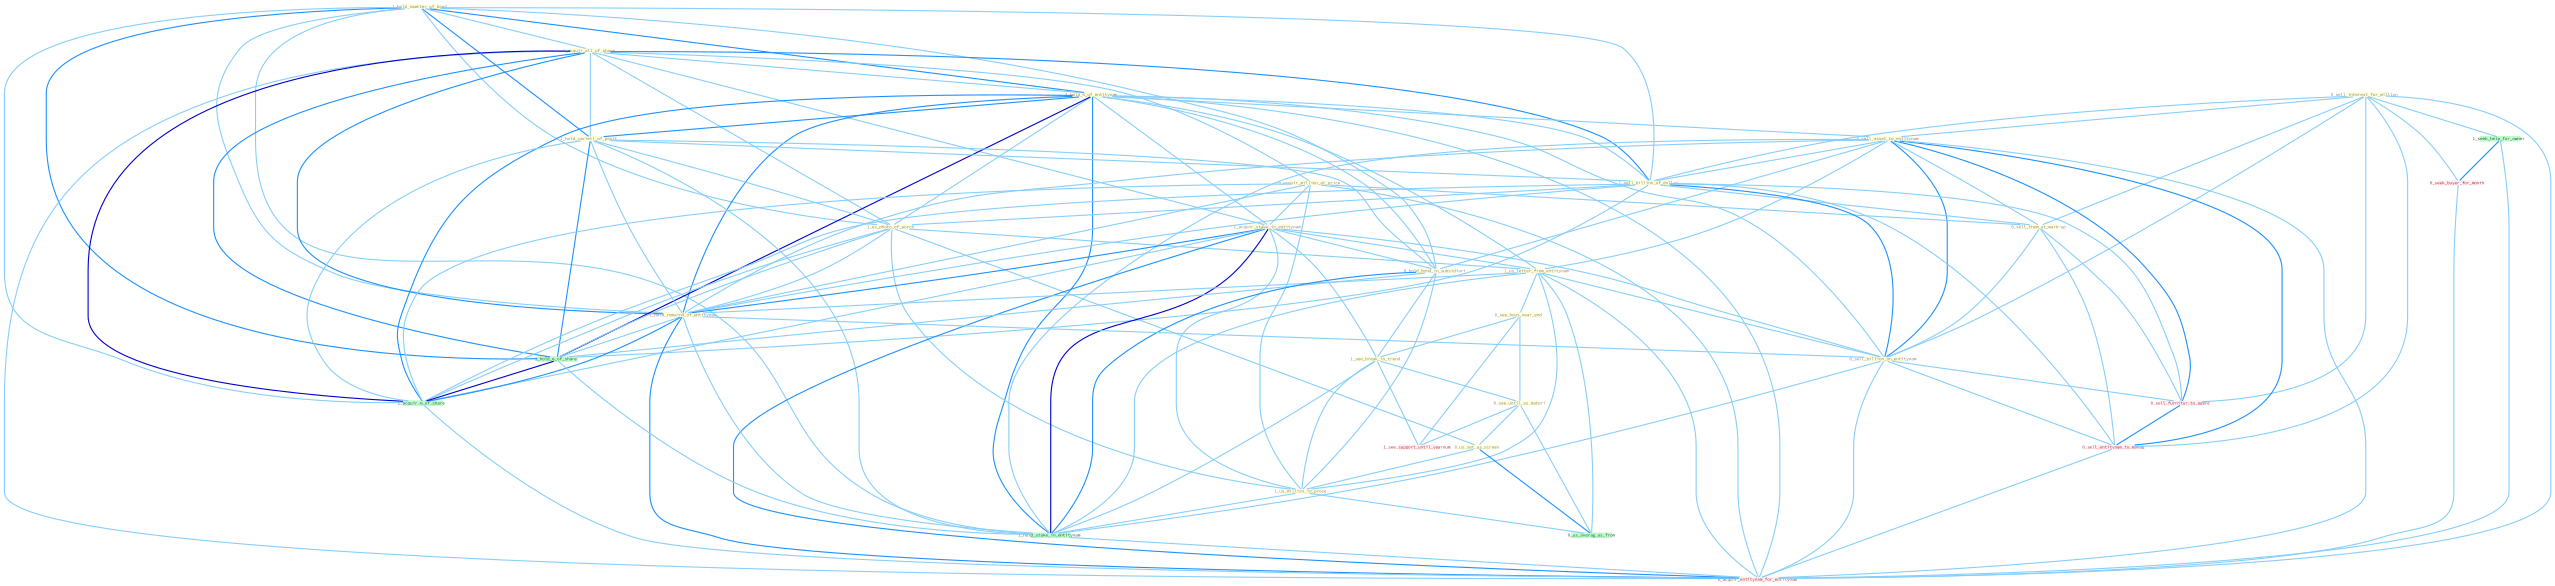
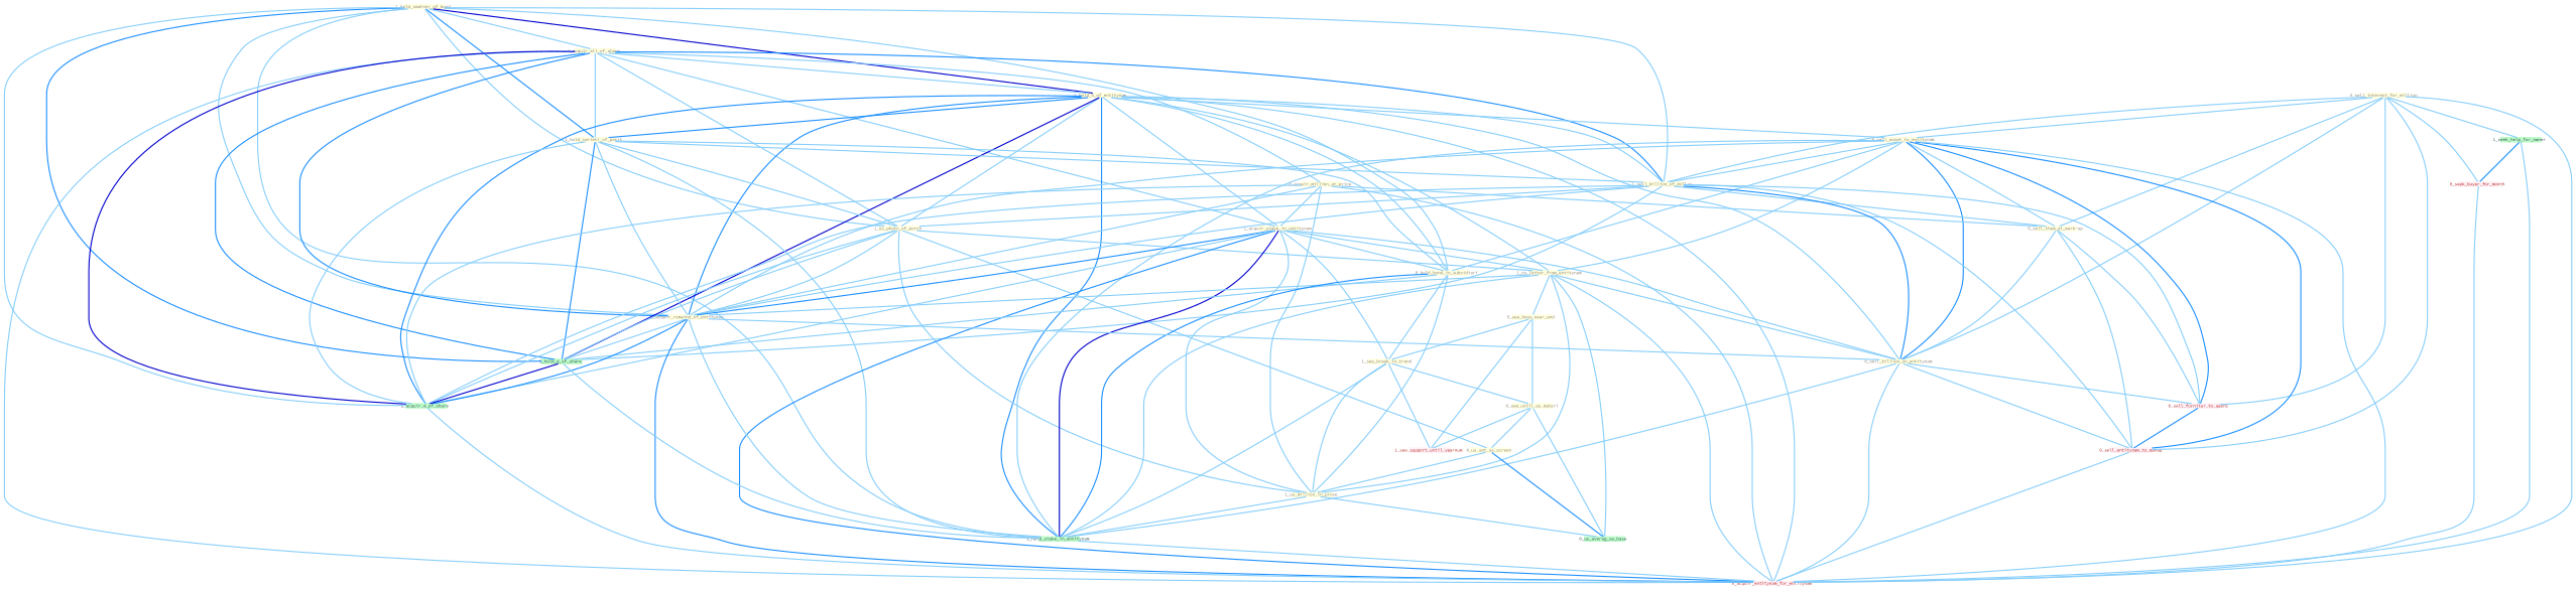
  graph {
    fontname="Source Code Pro"
    node [color="#ffffe0" fixedsize=true fontcolor="#8b7d6b" fontname="Source Code Pro" fontsize=4 shape=polygon style=filled]
    edge [color="#87cefa" fontname="Source Code Pro" w=1]
    "1_hold_smatter_of_bond " [height=.06 width=.5]
    "0_sell_interest_for_million " [height=.06 width=.5]
    "1_acquir_all_of_share " [height=.06 width=.5]
    "1_hold_%_of_entitynam " [height=.06 width=.5]
    "1_hold_varieti_of_posit " [height=.06 width=.5]
    "0_sell_asset_to_entitynam " [height=.06 width=.5]
    "0_acquir_million_at_price " [height=.06 width=.5]
    "1_sell_billion_of_dollar " [height=.06 width=.5]
    "0_see_hous_near_end " [height=.06 width=.5]
    "1_us_photo_of_porch " [height=.06 width=.5]
    "1_acquir_stake_in_entitynam " [height=.06 width=.5]
    "1_us_letter_from_entitynam " [height=.06 width=.5]
    "0_hold_bond_in_subsidiari " [height=.06 width=.5]
    "1_see_break_in_trend " [height=.06 width=.5]
    "0_sell_them_at_mark-up " [height=.06 width=.5]
    n16 [height=.06 label="0_see_until_as_materi" width=.5]
-   "1_acquir_remaind_of_entitynam " [height=.06 width=.5 label="1_hold_remaind_of_entitynam"]
+   "1_acquir_remaind_of_entitynam " [height=.06 width=.5]
    "0_sell_billion_on_entitynam " [height=.06 width=.5]
    "0_us_set_as_screen " [height=.06 width=.5]
    "1_us_million_in_proce " [height=.06 width=.5]
    "0_seek_buyer_for_month " [color="#fff0f5" fontcolor="#b22222" height=.06 width=.5]
    "1_see_support_until_yearnum " [color="#fff0f5" fontcolor="#b22222" height=.06 width=.5]
    "0_sell_furnitur_to_agenc " [color="#fff0f5" fontcolor="#b22222" height=.06 width=.5]
    "0_sell_entitynam_to_manag " [color="#fff0f5" fontcolor="#b22222" height=.06 width=.5]
    "0_acquir_entitynam_for_entitynam " [color="#fff0f5" fontcolor="#b22222" height=.06 width=.5]
    "1_hold_%_of_share " [color="#BDFCC9" fontcolor="#2f4f4f" height=.06 width=.5]
    "1_hold_stake_in_entitynam " [color="#BDFCC9" fontcolor="#2f4f4f" height=.06 width=.5]
    "1_acquir_%_of_share " [color="#BDFCC9" fontcolor="#2f4f4f" height=.06 width=.5]
    "1_seek_help_for_owner " [color="#BDFCC9" fontcolor="#2f4f4f" height=.06 width=.5]
-   "0_us_averag_as_base " [color="#BDFCC9" fontcolor="#2f4f4f" height=.06 width=.5 label="0_us_averag_as_from"]
+   "0_us_averag_as_base " [color="#BDFCC9" fontcolor="#2f4f4f" height=.06 width=.5]
    subgraph sub_1 {
      "1_hold_smatter_of_bond "
      "0_sell_interest_for_million "
      "1_acquir_all_of_share "
      "1_hold_%_of_entitynam "
      "1_hold_varieti_of_posit "
      "0_sell_asset_to_entitynam "
      "0_acquir_million_at_price "
      "1_sell_billion_of_dollar "
      "0_see_hous_near_end "
      "1_us_photo_of_porch "
      "1_acquir_stake_in_entitynam "
      "1_us_letter_from_entitynam "
      "0_hold_bond_in_subsidiari "
      "1_see_break_in_trend "
      "0_sell_them_at_mark-up "
      n16
      "1_acquir_remaind_of_entitynam "
      "0_sell_billion_on_entitynam "
      "0_us_set_as_screen "
      "1_us_million_in_proce "
    }
    subgraph sub_2 {
      "0_seek_buyer_for_month "
      "1_see_support_until_yearnum "
      "0_sell_furnitur_to_agenc "
      "0_sell_entitynam_to_manag "
      "0_acquir_entitynam_for_entitynam "
    }
    "1_hold_smatter_of_bond " -- "1_acquir_all_of_share "
-   "1_hold_smatter_of_bond " -- "1_hold_%_of_entitynam " [color="#1e90ff" w=2]
+   "1_hold_smatter_of_bond " -- "1_hold_%_of_entitynam " [color="#0000cd" w=2]
    "1_hold_smatter_of_bond " -- "1_hold_varieti_of_posit " [color="#1e90ff" w=2]
    "1_hold_smatter_of_bond " -- "1_sell_billion_of_dollar "
    "1_hold_smatter_of_bond " -- "1_us_photo_of_porch "
    "1_hold_smatter_of_bond " -- "0_hold_bond_in_subsidiari "
    "1_hold_smatter_of_bond " -- "1_acquir_remaind_of_entitynam "
    "1_hold_smatter_of_bond " -- "1_hold_%_of_share " [color="#1e90ff" w=2]
    "1_hold_smatter_of_bond " -- "1_hold_stake_in_entitynam "
    "1_hold_smatter_of_bond " -- "1_acquir_%_of_share "
    "0_sell_interest_for_million " -- "0_sell_asset_to_entitynam "
    "0_sell_interest_for_million " -- "1_sell_billion_of_dollar "
    "0_sell_interest_for_million " -- "0_sell_them_at_mark-up "
    "0_sell_interest_for_million " -- "0_sell_billion_on_entitynam "
    "0_sell_interest_for_million " -- "0_seek_buyer_for_month "
    "0_sell_interest_for_million " -- "0_sell_furnitur_to_agenc "
    "0_sell_interest_for_million " -- "0_sell_entitynam_to_manag "
    "0_sell_interest_for_million " -- "0_acquir_entitynam_for_entitynam "
    "0_sell_interest_for_million " -- "1_seek_help_for_owner "
    "1_acquir_all_of_share " -- "1_hold_%_of_entitynam "
    "1_acquir_all_of_share " -- "1_hold_varieti_of_posit "
    "1_acquir_all_of_share " -- "0_acquir_million_at_price "
    "1_acquir_all_of_share " -- "1_sell_billion_of_dollar " [color="#1e90ff"]
    "1_acquir_all_of_share " -- "1_us_photo_of_porch "
    "1_acquir_all_of_share " -- "1_acquir_stake_in_entitynam "
    "1_acquir_all_of_share " -- "1_acquir_remaind_of_entitynam " [color="#1e90ff" w=2]
    "1_acquir_all_of_share " -- "0_acquir_entitynam_for_entitynam "
    "1_acquir_all_of_share " -- "1_hold_%_of_share " [color="#1e90ff" w=2]
    "1_acquir_all_of_share " -- "1_acquir_%_of_share " [color="#0000cd" w=3]
    "1_hold_%_of_entitynam " -- "1_hold_varieti_of_posit " [color="#1e90ff" w=2]
    "1_hold_%_of_entitynam " -- "0_sell_asset_to_entitynam "
    "1_hold_%_of_entitynam " -- "1_sell_billion_of_dollar "
    "1_hold_%_of_entitynam " -- "1_us_photo_of_porch "
    "1_hold_%_of_entitynam " -- "1_acquir_stake_in_entitynam "
    "1_hold_%_of_entitynam " -- "1_us_letter_from_entitynam "
    "1_hold_%_of_entitynam " -- "0_hold_bond_in_subsidiari "
    "1_hold_%_of_entitynam " -- "1_acquir_remaind_of_entitynam " [color="#1e90ff" w=2]
    "1_hold_%_of_entitynam " -- "0_sell_billion_on_entitynam "
    "1_hold_%_of_entitynam " -- "0_acquir_entitynam_for_entitynam "
    "1_hold_%_of_entitynam " -- "1_hold_%_of_share " [color="#0000cd" w=3]
    "1_hold_%_of_entitynam " -- "1_hold_stake_in_entitynam " [color="#1e90ff" w=2]
    "1_hold_%_of_entitynam " -- "1_acquir_%_of_share " [color="#1e90ff" w=2]
    "1_hold_varieti_of_posit " -- "1_sell_billion_of_dollar "
    "1_hold_varieti_of_posit " -- "1_us_photo_of_porch "
    "1_hold_varieti_of_posit " -- "0_hold_bond_in_subsidiari "
    "1_hold_varieti_of_posit " -- "1_acquir_remaind_of_entitynam "
    "1_hold_varieti_of_posit " -- "1_hold_%_of_share " [color="#1e90ff" w=2]
    "1_hold_varieti_of_posit " -- "1_hold_stake_in_entitynam "
    "1_hold_varieti_of_posit " -- "1_acquir_%_of_share "
    "0_sell_asset_to_entitynam " -- "1_sell_billion_of_dollar "
    "0_sell_asset_to_entitynam " -- "1_us_letter_from_entitynam "
    "0_sell_asset_to_entitynam " -- "0_hold_bond_in_subsidiari "
    "0_sell_asset_to_entitynam " -- "0_sell_them_at_mark-up "
    "0_sell_asset_to_entitynam " -- "1_acquir_remaind_of_entitynam "
    "0_sell_asset_to_entitynam " -- "0_sell_billion_on_entitynam " [color="#1e90ff" w=2]
    "0_sell_asset_to_entitynam " -- "0_sell_furnitur_to_agenc " [color="#1e90ff" w=2]
    "0_sell_asset_to_entitynam " -- "0_sell_entitynam_to_manag " [color="#1e90ff" w=2]
    "0_sell_asset_to_entitynam " -- "0_acquir_entitynam_for_entitynam "
    "0_sell_asset_to_entitynam " -- "1_hold_stake_in_entitynam "
    "0_acquir_million_at_price " -- "1_acquir_stake_in_entitynam "
    "0_acquir_million_at_price " -- "0_sell_them_at_mark-up "
    "0_acquir_million_at_price " -- "1_acquir_remaind_of_entitynam "
    "0_acquir_million_at_price " -- "1_us_million_in_proce "
    "0_acquir_million_at_price " -- "0_acquir_entitynam_for_entitynam "
    "0_acquir_million_at_price " -- "1_acquir_%_of_share "
    "1_sell_billion_of_dollar " -- "1_us_photo_of_porch "
    "1_sell_billion_of_dollar " -- "0_sell_them_at_mark-up "
    "1_sell_billion_of_dollar " -- "1_acquir_remaind_of_entitynam "
    "1_sell_billion_of_dollar " -- "0_sell_billion_on_entitynam " [color="#1e90ff" w=2]
    "1_sell_billion_of_dollar " -- "0_sell_furnitur_to_agenc "
    "1_sell_billion_of_dollar " -- "0_sell_entitynam_to_manag "
    "1_sell_billion_of_dollar " -- "1_hold_%_of_share "
    "1_sell_billion_of_dollar " -- "1_acquir_%_of_share "
    "0_see_hous_near_end " -- "1_see_break_in_trend "
    "0_see_hous_near_end " -- n16
    "0_see_hous_near_end " -- "1_see_support_until_yearnum "
    "1_us_photo_of_porch " -- "1_us_letter_from_entitynam "
    "1_us_photo_of_porch " -- "1_acquir_remaind_of_entitynam "
    "1_us_photo_of_porch " -- "0_us_set_as_screen "
    "1_us_photo_of_porch " -- "1_us_million_in_proce "
    "1_us_photo_of_porch " -- "1_hold_%_of_share "
    "1_us_photo_of_porch " -- "1_acquir_%_of_share "
    "1_acquir_stake_in_entitynam " -- "1_us_letter_from_entitynam "
    "1_acquir_stake_in_entitynam " -- "0_hold_bond_in_subsidiari "
    "1_acquir_stake_in_entitynam " -- "1_see_break_in_trend "
    "1_acquir_stake_in_entitynam " -- "1_acquir_remaind_of_entitynam " [color="#1e90ff" w=2]
    "1_acquir_stake_in_entitynam " -- "0_sell_billion_on_entitynam "
    "1_acquir_stake_in_entitynam " -- "1_us_million_in_proce "
    "1_acquir_stake_in_entitynam " -- "0_acquir_entitynam_for_entitynam " [color="#1e90ff" w=2]
    "1_acquir_stake_in_entitynam " -- "1_hold_stake_in_entitynam " [color="#0000cd" w=3]
    "1_acquir_stake_in_entitynam " -- "1_acquir_%_of_share "
    "1_us_letter_from_entitynam " -- "0_see_hous_near_end "
    "1_us_letter_from_entitynam " -- "1_acquir_remaind_of_entitynam "
    "1_us_letter_from_entitynam " -- "0_sell_billion_on_entitynam "
    "1_us_letter_from_entitynam " -- "1_us_million_in_proce "
    "1_us_letter_from_entitynam " -- "0_acquir_entitynam_for_entitynam "
    "1_us_letter_from_entitynam " -- "1_hold_stake_in_entitynam "
    "1_us_letter_from_entitynam " -- "0_us_averag_as_base "
    "0_hold_bond_in_subsidiari " -- "1_see_break_in_trend "
    "0_hold_bond_in_subsidiari " -- "1_us_million_in_proce "
    "0_hold_bond_in_subsidiari " -- "1_hold_%_of_share "
    "0_hold_bond_in_subsidiari " -- "1_hold_stake_in_entitynam " [color="#1e90ff" w=2]
    "1_see_break_in_trend " -- n16
    "1_see_break_in_trend " -- "1_us_million_in_proce "
    "1_see_break_in_trend " -- "1_see_support_until_yearnum "
    "1_see_break_in_trend " -- "1_hold_stake_in_entitynam "
    "0_sell_them_at_mark-up " -- "0_sell_billion_on_entitynam "
    "0_sell_them_at_mark-up " -- "0_sell_furnitur_to_agenc "
    "0_sell_them_at_mark-up " -- "0_sell_entitynam_to_manag "
    n16 -- "0_us_set_as_screen "
    n16 -- "1_see_support_until_yearnum "
    n16 -- "0_us_averag_as_base "
    "1_acquir_remaind_of_entitynam " -- "0_sell_billion_on_entitynam "
    "1_acquir_remaind_of_entitynam " -- "0_acquir_entitynam_for_entitynam " [color="#1e90ff" w=2]
    "1_acquir_remaind_of_entitynam " -- "1_hold_%_of_share "
    "1_acquir_remaind_of_entitynam " -- "1_hold_stake_in_entitynam "
    "1_acquir_remaind_of_entitynam " -- "1_acquir_%_of_share " [color="#1e90ff" w=2]
    "0_sell_billion_on_entitynam " -- "0_sell_furnitur_to_agenc "
    "0_sell_billion_on_entitynam " -- "0_sell_entitynam_to_manag "
    "0_sell_billion_on_entitynam " -- "0_acquir_entitynam_for_entitynam "
    "0_sell_billion_on_entitynam " -- "1_hold_stake_in_entitynam "
    "0_us_set_as_screen " -- "1_us_million_in_proce "
    "0_us_set_as_screen " -- "0_us_averag_as_base " [color="#1e90ff" w=2]
    "1_us_million_in_proce " -- "1_hold_stake_in_entitynam "
    "1_us_million_in_proce " -- "0_us_averag_as_base "
    "0_seek_buyer_for_month " -- "0_acquir_entitynam_for_entitynam "
    "0_sell_furnitur_to_agenc " -- "0_sell_entitynam_to_manag " [color="#1e90ff" w=2]
    "0_sell_entitynam_to_manag " -- "0_acquir_entitynam_for_entitynam "
    "1_hold_%_of_share " -- "1_hold_stake_in_entitynam "
    "1_hold_%_of_share " -- "1_acquir_%_of_share " [color="#0000cd" w=3]
    "1_hold_stake_in_entitynam " -- "0_acquir_entitynam_for_entitynam "
    "1_acquir_%_of_share " -- "0_acquir_entitynam_for_entitynam "
    "1_seek_help_for_owner " -- "0_seek_buyer_for_month " [color="#1e90ff" w=2]
    "1_seek_help_for_owner " -- "0_acquir_entitynam_for_entitynam "
  }
